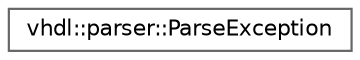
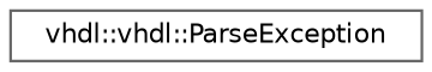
  digraph {
    rankdir=LR
-   n1 [color=grey40 fillcolor=white fontname=Helvetica fontsize=10 height=0.2 label="vhdl::parser::ParseException" shape=box style=filled width=0.4]
+   n1 [color=grey40 fillcolor=white fontname=Helvetica fontsize=10 height=0.2 label="vhdl::vhdl::ParseException" shape=box style=filled width=0.4]
  }
